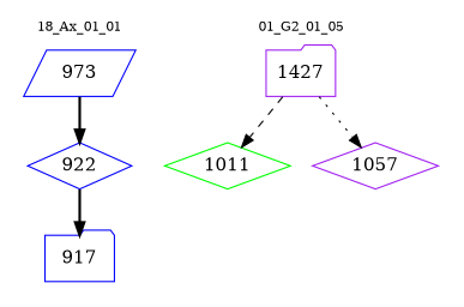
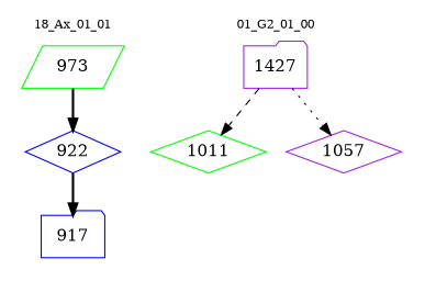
  digraph {
    node [color=blue shape=diamond]
    edge [color=black style=bold]
    n1 [label=922]
    n2 [label=917 shape=folder]
-   n3 [label=973 shape=parallelogram]
+   n3 [color=green label=973 shape=parallelogram]
    n4 [color=purple label=1427 shape=folder]
    n5 [color=green label=1011]
    n6 [color=purple label=1057]
    subgraph cluster_1 {
      color=white
      fontsize=10
      label="18_Ax_01_01"
      n1
      n2
      n3
    }
    subgraph cluster_2 {
      color=white
      fontsize=10
-     label="01_G2_01_05"
+     label="01_G2_01_00"
      n4
      n5
      n6
    }
    n1 -> n2
    n3 -> n1
    n4 -> n5 [style=dashed]
    n4 -> n6 [style=dotted]
  }
